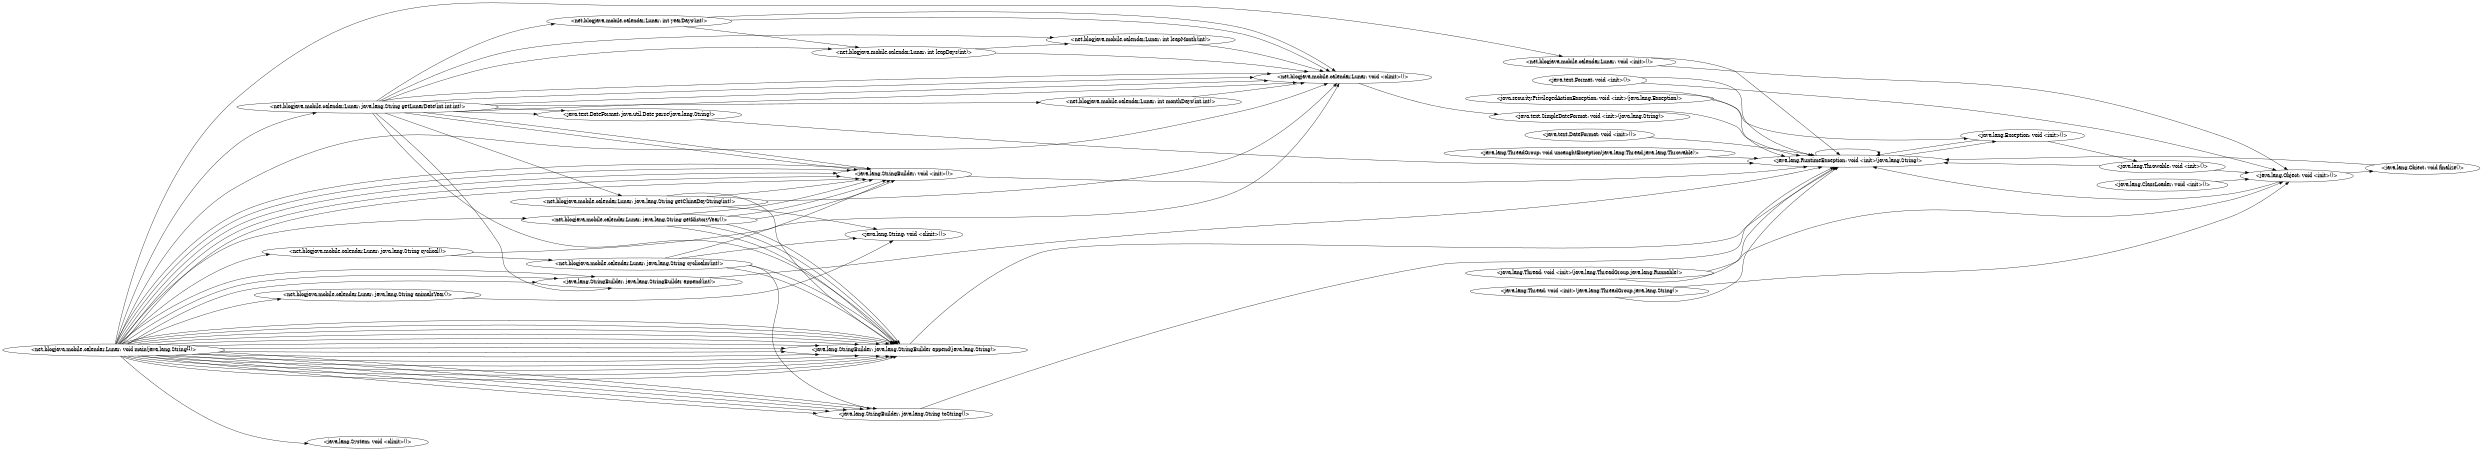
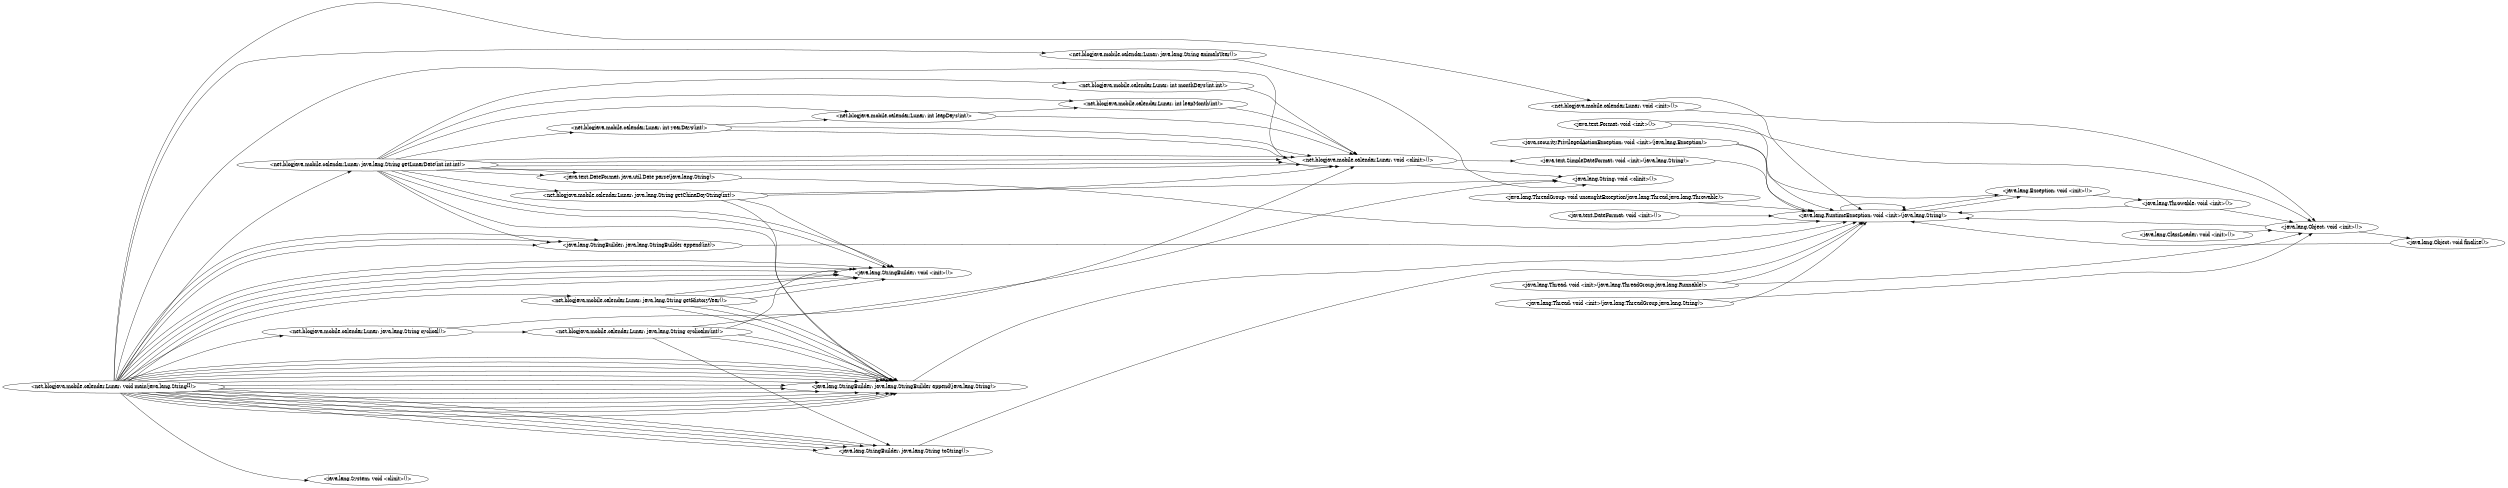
  digraph {
    rankdir=LR
    "<net.blogjava.mobile.calendar.Lunar: void main(java.lang.String[])>"
    "<net.blogjava.mobile.calendar.Lunar: void <clinit>()>"
    "<java.lang.StringBuilder: void <init>()>"
    "<net.blogjava.mobile.calendar.Lunar: void <init>()>"
    "<java.lang.System: void <clinit>()>"
    "<java.lang.StringBuilder: java.lang.StringBuilder append(java.lang.String)>"
    "<java.lang.StringBuilder: java.lang.StringBuilder append(int)>"
    "<java.lang.StringBuilder: java.lang.String toString()>"
    "<net.blogjava.mobile.calendar.Lunar: java.lang.String getHistoryYear()>"
    "<net.blogjava.mobile.calendar.Lunar: java.lang.String cyclical()>"
    "<net.blogjava.mobile.calendar.Lunar: java.lang.String animalsYear()>"
    "<net.blogjava.mobile.calendar.Lunar: java.lang.String getLunarDate(int,int,int)>"
    "<java.lang.String: void <clinit>()>"
    "<java.text.SimpleDateFormat: void <init>(java.lang.String)>"
    "<java.lang.RuntimeException: void <init>(java.lang.String)>"
    "<java.lang.Object: void <init>()>"
    "<net.blogjava.mobile.calendar.Lunar: java.lang.String cyclicalm(int)>"
    "<net.blogjava.mobile.calendar.Lunar: java.lang.String getChinaDayString(int)>"
    "<net.blogjava.mobile.calendar.Lunar: int monthDays(int,int)>"
    "<net.blogjava.mobile.calendar.Lunar: int leapDays(int)>"
    "<net.blogjava.mobile.calendar.Lunar: int leapMonth(int)>"
    "<net.blogjava.mobile.calendar.Lunar: int yearDays(int)>"
    "<java.text.DateFormat: java.util.Date parse(java.lang.String)>"
    "<java.lang.Exception: void <init>()>"
    "<java.lang.Object: void finalize()>"
    "<java.text.DateFormat: void <init>()>"
    "<java.lang.ThreadGroup: void uncaughtException(java.lang.Thread,java.lang.Throwable)>"
    "<java.lang.Throwable: void <init>()>"
    "<java.lang.ClassLoader: void <init>()>"
    "<java.security.PrivilegedActionException: void <init>(java.lang.Exception)>"
    "<java.lang.Thread: void <init>(java.lang.ThreadGroup,java.lang.Runnable)>"
    "<java.lang.Thread: void <init>(java.lang.ThreadGroup,java.lang.String)>"
    "<java.text.Format: void <init>()>"
    "<net.blogjava.mobile.calendar.Lunar: void main(java.lang.String[])>" -> "<net.blogjava.mobile.calendar.Lunar: void <clinit>()>"
    "<net.blogjava.mobile.calendar.Lunar: void main(java.lang.String[])>" -> "<java.lang.StringBuilder: void <init>()>"
    "<net.blogjava.mobile.calendar.Lunar: void main(java.lang.String[])>" -> "<java.lang.StringBuilder: void <init>()>"
    "<net.blogjava.mobile.calendar.Lunar: void main(java.lang.String[])>" -> "<java.lang.StringBuilder: void <init>()>"
    "<net.blogjava.mobile.calendar.Lunar: void main(java.lang.String[])>" -> "<java.lang.StringBuilder: void <init>()>"
    "<net.blogjava.mobile.calendar.Lunar: void main(java.lang.String[])>" -> "<java.lang.StringBuilder: void <init>()>"
    "<net.blogjava.mobile.calendar.Lunar: void main(java.lang.String[])>" -> "<net.blogjava.mobile.calendar.Lunar: void <init>()>"
    "<net.blogjava.mobile.calendar.Lunar: void main(java.lang.String[])>" -> "<java.lang.System: void <clinit>()>"
    "<net.blogjava.mobile.calendar.Lunar: void main(java.lang.String[])>" -> "<java.lang.StringBuilder: java.lang.StringBuilder append(java.lang.String)>"
    "<net.blogjava.mobile.calendar.Lunar: void main(java.lang.String[])>" -> "<java.lang.StringBuilder: java.lang.StringBuilder append(java.lang.String)>"
    "<net.blogjava.mobile.calendar.Lunar: void main(java.lang.String[])>" -> "<java.lang.StringBuilder: java.lang.StringBuilder append(java.lang.String)>"
    "<net.blogjava.mobile.calendar.Lunar: void main(java.lang.String[])>" -> "<java.lang.StringBuilder: java.lang.StringBuilder append(java.lang.String)>"
    "<net.blogjava.mobile.calendar.Lunar: void main(java.lang.String[])>" -> "<java.lang.StringBuilder: java.lang.StringBuilder append(java.lang.String)>"
    "<net.blogjava.mobile.calendar.Lunar: void main(java.lang.String[])>" -> "<java.lang.StringBuilder: java.lang.StringBuilder append(java.lang.String)>"
    "<net.blogjava.mobile.calendar.Lunar: void main(java.lang.String[])>" -> "<java.lang.StringBuilder: java.lang.StringBuilder append(java.lang.String)>"
    "<net.blogjava.mobile.calendar.Lunar: void main(java.lang.String[])>" -> "<java.lang.StringBuilder: java.lang.StringBuilder append(java.lang.String)>"
    "<net.blogjava.mobile.calendar.Lunar: void main(java.lang.String[])>" -> "<java.lang.StringBuilder: java.lang.StringBuilder append(java.lang.String)>"
    "<net.blogjava.mobile.calendar.Lunar: void main(java.lang.String[])>" -> "<java.lang.StringBuilder: java.lang.StringBuilder append(java.lang.String)>"
    "<net.blogjava.mobile.calendar.Lunar: void main(java.lang.String[])>" -> "<java.lang.StringBuilder: java.lang.StringBuilder append(java.lang.String)>"
    "<net.blogjava.mobile.calendar.Lunar: void main(java.lang.String[])>" -> "<java.lang.StringBuilder: java.lang.StringBuilder append(java.lang.String)>"
    "<net.blogjava.mobile.calendar.Lunar: void main(java.lang.String[])>" -> "<java.lang.StringBuilder: java.lang.StringBuilder append(java.lang.String)>"
    "<net.blogjava.mobile.calendar.Lunar: void main(java.lang.String[])>" -> "<java.lang.StringBuilder: java.lang.StringBuilder append(java.lang.String)>"
    "<net.blogjava.mobile.calendar.Lunar: void main(java.lang.String[])>" -> "<java.lang.StringBuilder: java.lang.StringBuilder append(int)>"
    "<net.blogjava.mobile.calendar.Lunar: void main(java.lang.String[])>" -> "<java.lang.StringBuilder: java.lang.StringBuilder append(int)>"
    "<net.blogjava.mobile.calendar.Lunar: void main(java.lang.String[])>" -> "<java.lang.StringBuilder: java.lang.StringBuilder append(int)>"
    "<net.blogjava.mobile.calendar.Lunar: void main(java.lang.String[])>" -> "<java.lang.StringBuilder: java.lang.String toString()>"
    "<net.blogjava.mobile.calendar.Lunar: void main(java.lang.String[])>" -> "<java.lang.StringBuilder: java.lang.String toString()>"
    "<net.blogjava.mobile.calendar.Lunar: void main(java.lang.String[])>" -> "<java.lang.StringBuilder: java.lang.String toString()>"
    "<net.blogjava.mobile.calendar.Lunar: void main(java.lang.String[])>" -> "<java.lang.StringBuilder: java.lang.String toString()>"
    "<net.blogjava.mobile.calendar.Lunar: void main(java.lang.String[])>" -> "<java.lang.StringBuilder: java.lang.String toString()>"
    "<net.blogjava.mobile.calendar.Lunar: void main(java.lang.String[])>" -> "<net.blogjava.mobile.calendar.Lunar: java.lang.String getHistoryYear()>"
    "<net.blogjava.mobile.calendar.Lunar: void main(java.lang.String[])>" -> "<net.blogjava.mobile.calendar.Lunar: java.lang.String cyclical()>"
    "<net.blogjava.mobile.calendar.Lunar: void main(java.lang.String[])>" -> "<net.blogjava.mobile.calendar.Lunar: java.lang.String animalsYear()>"
    "<net.blogjava.mobile.calendar.Lunar: void main(java.lang.String[])>" -> "<net.blogjava.mobile.calendar.Lunar: java.lang.String getLunarDate(int,int,int)>"
+   "<net.blogjava.mobile.calendar.Lunar: void <clinit>()>" -> "<java.lang.String: void <clinit>()>"
    "<net.blogjava.mobile.calendar.Lunar: void <clinit>()>" -> "<java.text.SimpleDateFormat: void <init>(java.lang.String)>"
-   "<java.lang.StringBuilder: void <init>()>" -> "<java.lang.RuntimeException: void <init>(java.lang.String)>"
    "<net.blogjava.mobile.calendar.Lunar: void <init>()>" -> "<java.lang.RuntimeException: void <init>(java.lang.String)>"
    "<net.blogjava.mobile.calendar.Lunar: void <init>()>" -> "<java.lang.Object: void <init>()>"
    "<java.lang.StringBuilder: java.lang.StringBuilder append(java.lang.String)>" -> "<java.lang.RuntimeException: void <init>(java.lang.String)>"
    "<java.lang.StringBuilder: java.lang.StringBuilder append(int)>" -> "<java.lang.RuntimeException: void <init>(java.lang.String)>"
    "<java.lang.StringBuilder: java.lang.String toString()>" -> "<java.lang.RuntimeException: void <init>(java.lang.String)>"
    "<net.blogjava.mobile.calendar.Lunar: java.lang.String getHistoryYear()>" -> "<java.lang.StringBuilder: void <init>()>"
    "<net.blogjava.mobile.calendar.Lunar: java.lang.String getHistoryYear()>" -> "<java.lang.StringBuilder: void <init>()>"
    "<net.blogjava.mobile.calendar.Lunar: java.lang.String getHistoryYear()>" -> "<java.lang.StringBuilder: void <init>()>"
    "<net.blogjava.mobile.calendar.Lunar: java.lang.String getHistoryYear()>" -> "<java.lang.StringBuilder: java.lang.StringBuilder append(java.lang.String)>"
    "<net.blogjava.mobile.calendar.Lunar: java.lang.String getHistoryYear()>" -> "<java.lang.StringBuilder: java.lang.StringBuilder append(java.lang.String)>"
    "<net.blogjava.mobile.calendar.Lunar: java.lang.String getHistoryYear()>" -> "<java.lang.StringBuilder: java.lang.StringBuilder append(java.lang.String)>"
    "<net.blogjava.mobile.calendar.Lunar: java.lang.String cyclical()>" -> "<net.blogjava.mobile.calendar.Lunar: void <clinit>()>"
    "<net.blogjava.mobile.calendar.Lunar: java.lang.String cyclical()>" -> "<net.blogjava.mobile.calendar.Lunar: java.lang.String cyclicalm(int)>"
    "<net.blogjava.mobile.calendar.Lunar: java.lang.String animalsYear()>" -> "<java.lang.String: void <clinit>()>"
    "<net.blogjava.mobile.calendar.Lunar: java.lang.String getLunarDate(int,int,int)>" -> "<net.blogjava.mobile.calendar.Lunar: void <clinit>()>"
    "<net.blogjava.mobile.calendar.Lunar: java.lang.String getLunarDate(int,int,int)>" -> "<net.blogjava.mobile.calendar.Lunar: void <clinit>()>"
    "<net.blogjava.mobile.calendar.Lunar: java.lang.String getLunarDate(int,int,int)>" -> "<net.blogjava.mobile.calendar.Lunar: void <clinit>()>"
    "<net.blogjava.mobile.calendar.Lunar: java.lang.String getLunarDate(int,int,int)>" -> "<net.blogjava.mobile.calendar.Lunar: void <clinit>()>"
    "<net.blogjava.mobile.calendar.Lunar: java.lang.String getLunarDate(int,int,int)>" -> "<java.lang.StringBuilder: void <init>()>"
    "<net.blogjava.mobile.calendar.Lunar: java.lang.String getLunarDate(int,int,int)>" -> "<java.lang.StringBuilder: void <init>()>"
    "<net.blogjava.mobile.calendar.Lunar: java.lang.String getLunarDate(int,int,int)>" -> "<java.lang.StringBuilder: java.lang.StringBuilder append(java.lang.String)>"
    "<net.blogjava.mobile.calendar.Lunar: java.lang.String getLunarDate(int,int,int)>" -> "<java.lang.StringBuilder: java.lang.StringBuilder append(int)>"
    "<net.blogjava.mobile.calendar.Lunar: java.lang.String getLunarDate(int,int,int)>" -> "<net.blogjava.mobile.calendar.Lunar: java.lang.String getChinaDayString(int)>"
    "<net.blogjava.mobile.calendar.Lunar: java.lang.String getLunarDate(int,int,int)>" -> "<net.blogjava.mobile.calendar.Lunar: int monthDays(int,int)>"
    "<net.blogjava.mobile.calendar.Lunar: java.lang.String getLunarDate(int,int,int)>" -> "<net.blogjava.mobile.calendar.Lunar: int leapDays(int)>"
    "<net.blogjava.mobile.calendar.Lunar: java.lang.String getLunarDate(int,int,int)>" -> "<net.blogjava.mobile.calendar.Lunar: int leapMonth(int)>"
    "<net.blogjava.mobile.calendar.Lunar: java.lang.String getLunarDate(int,int,int)>" -> "<net.blogjava.mobile.calendar.Lunar: int yearDays(int)>"
    "<net.blogjava.mobile.calendar.Lunar: java.lang.String getLunarDate(int,int,int)>" -> "<java.text.DateFormat: java.util.Date parse(java.lang.String)>"
    "<net.blogjava.mobile.calendar.Lunar: java.lang.String getLunarDate(int,int,int)>" -> "<java.text.DateFormat: java.util.Date parse(java.lang.String)>"
    "<java.text.SimpleDateFormat: void <init>(java.lang.String)>" -> "<java.lang.RuntimeException: void <init>(java.lang.String)>"
    "<java.lang.RuntimeException: void <init>(java.lang.String)>" -> "<java.lang.RuntimeException: void <init>(java.lang.String)>"
    "<java.lang.RuntimeException: void <init>(java.lang.String)>" -> "<java.lang.Exception: void <init>()>"
    "<java.lang.Object: void <init>()>" -> "<java.lang.RuntimeException: void <init>(java.lang.String)>"
    "<java.lang.Object: void <init>()>" -> "<java.lang.Object: void finalize()>"
    "<net.blogjava.mobile.calendar.Lunar: java.lang.String cyclicalm(int)>" -> "<java.lang.StringBuilder: void <init>()>"
    "<net.blogjava.mobile.calendar.Lunar: java.lang.String cyclicalm(int)>" -> "<java.lang.StringBuilder: java.lang.StringBuilder append(java.lang.String)>"
    "<net.blogjava.mobile.calendar.Lunar: java.lang.String cyclicalm(int)>" -> "<java.lang.StringBuilder: java.lang.StringBuilder append(java.lang.String)>"
    "<net.blogjava.mobile.calendar.Lunar: java.lang.String cyclicalm(int)>" -> "<java.lang.StringBuilder: java.lang.String toString()>"
    "<net.blogjava.mobile.calendar.Lunar: java.lang.String cyclicalm(int)>" -> "<java.lang.String: void <clinit>()>"
    "<net.blogjava.mobile.calendar.Lunar: java.lang.String getChinaDayString(int)>" -> "<net.blogjava.mobile.calendar.Lunar: void <clinit>()>"
    "<net.blogjava.mobile.calendar.Lunar: java.lang.String getChinaDayString(int)>" -> "<java.lang.StringBuilder: void <init>()>"
    "<net.blogjava.mobile.calendar.Lunar: java.lang.String getChinaDayString(int)>" -> "<java.lang.StringBuilder: java.lang.StringBuilder append(java.lang.String)>"
    "<net.blogjava.mobile.calendar.Lunar: java.lang.String getChinaDayString(int)>" -> "<java.lang.String: void <clinit>()>"
    "<net.blogjava.mobile.calendar.Lunar: int monthDays(int,int)>" -> "<net.blogjava.mobile.calendar.Lunar: void <clinit>()>"
    "<net.blogjava.mobile.calendar.Lunar: int leapDays(int)>" -> "<net.blogjava.mobile.calendar.Lunar: void <clinit>()>"
    "<net.blogjava.mobile.calendar.Lunar: int leapDays(int)>" -> "<net.blogjava.mobile.calendar.Lunar: int leapMonth(int)>"
    "<net.blogjava.mobile.calendar.Lunar: int leapMonth(int)>" -> "<net.blogjava.mobile.calendar.Lunar: void <clinit>()>"
    "<net.blogjava.mobile.calendar.Lunar: int yearDays(int)>" -> "<net.blogjava.mobile.calendar.Lunar: void <clinit>()>"
    "<net.blogjava.mobile.calendar.Lunar: int yearDays(int)>" -> "<net.blogjava.mobile.calendar.Lunar: void <clinit>()>"
    "<net.blogjava.mobile.calendar.Lunar: int yearDays(int)>" -> "<net.blogjava.mobile.calendar.Lunar: int leapDays(int)>"
    "<java.text.DateFormat: java.util.Date parse(java.lang.String)>" -> "<java.lang.RuntimeException: void <init>(java.lang.String)>"
    "<java.lang.Exception: void <init>()>" -> "<java.lang.RuntimeException: void <init>(java.lang.String)>"
    "<java.lang.Exception: void <init>()>" -> "<java.lang.Throwable: void <init>()>"
    "<java.lang.Object: void finalize()>" -> "<java.lang.RuntimeException: void <init>(java.lang.String)>"
    "<java.text.DateFormat: void <init>()>" -> "<java.lang.RuntimeException: void <init>(java.lang.String)>"
    "<java.lang.ThreadGroup: void uncaughtException(java.lang.Thread,java.lang.Throwable)>" -> "<java.lang.RuntimeException: void <init>(java.lang.String)>"
    "<java.lang.Throwable: void <init>()>" -> "<java.lang.RuntimeException: void <init>(java.lang.String)>"
    "<java.lang.Throwable: void <init>()>" -> "<java.lang.Object: void <init>()>"
    "<java.lang.ClassLoader: void <init>()>" -> "<java.lang.Object: void <init>()>"
    "<java.security.PrivilegedActionException: void <init>(java.lang.Exception)>" -> "<java.lang.RuntimeException: void <init>(java.lang.String)>"
    "<java.security.PrivilegedActionException: void <init>(java.lang.Exception)>" -> "<java.lang.Exception: void <init>()>"
    "<java.lang.Thread: void <init>(java.lang.ThreadGroup,java.lang.Runnable)>" -> "<java.lang.RuntimeException: void <init>(java.lang.String)>"
    "<java.lang.Thread: void <init>(java.lang.ThreadGroup,java.lang.Runnable)>" -> "<java.lang.Object: void <init>()>"
    "<java.lang.Thread: void <init>(java.lang.ThreadGroup,java.lang.String)>" -> "<java.lang.RuntimeException: void <init>(java.lang.String)>"
    "<java.lang.Thread: void <init>(java.lang.ThreadGroup,java.lang.String)>" -> "<java.lang.Object: void <init>()>"
    "<java.text.Format: void <init>()>" -> "<java.lang.RuntimeException: void <init>(java.lang.String)>"
    "<java.text.Format: void <init>()>" -> "<java.lang.Object: void <init>()>"
  }
